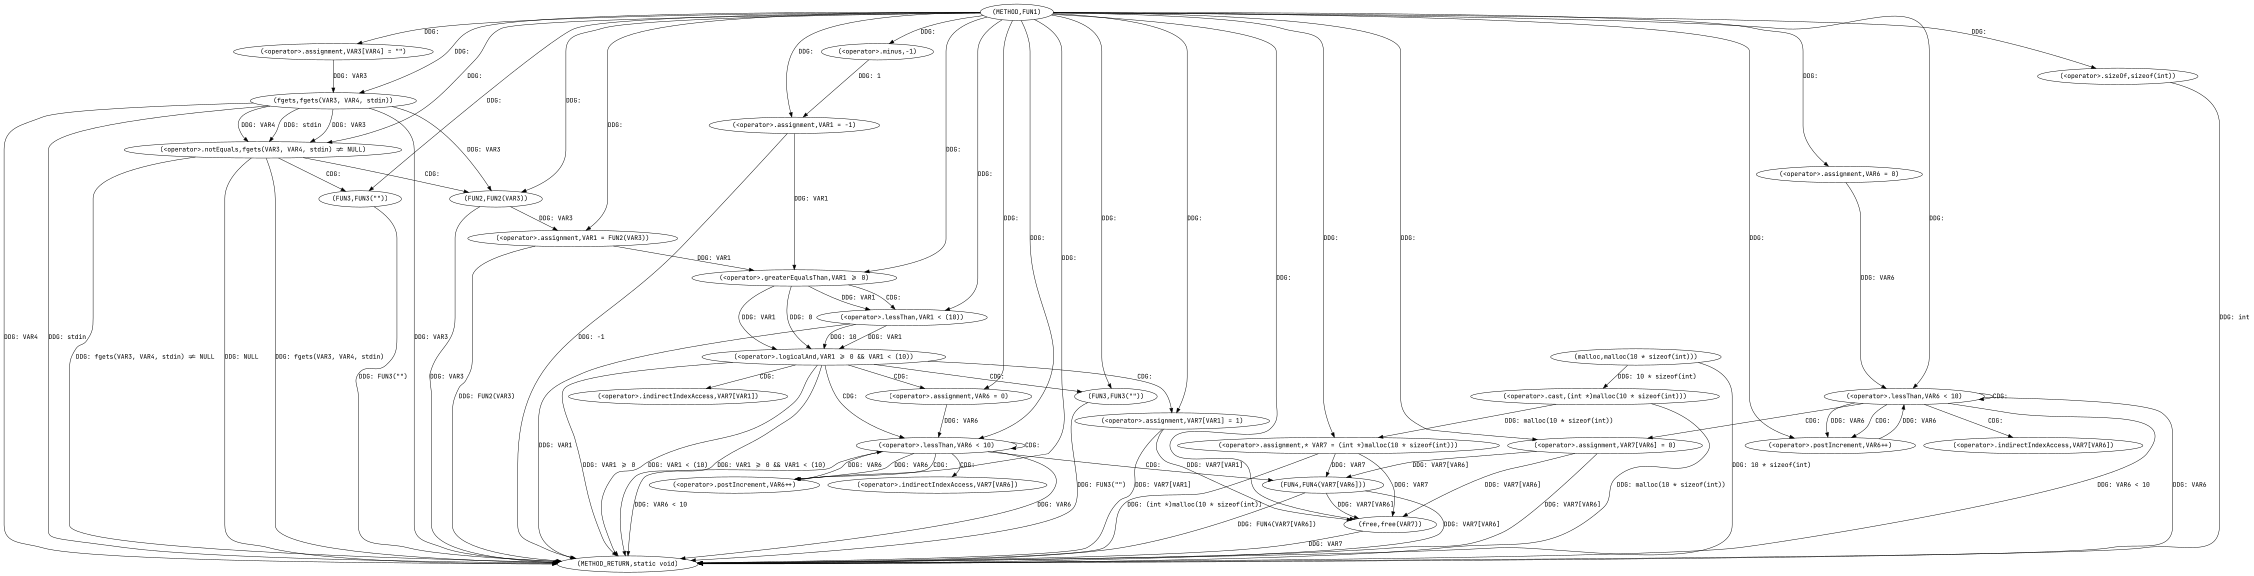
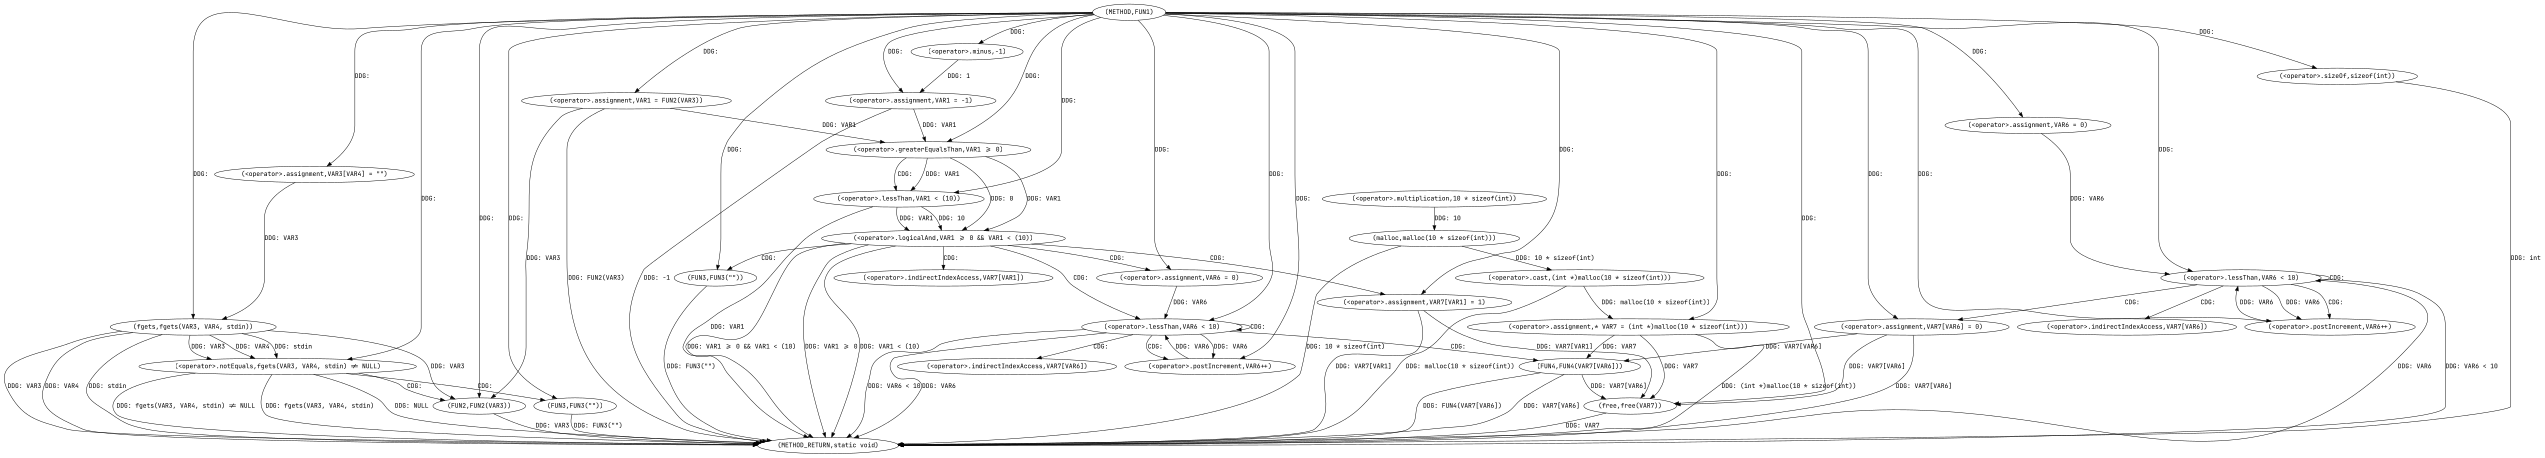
  digraph {
    fontname="JetBrains Mono"
    node [fontname="JetBrains Mono"]
    edge [fontname="JetBrains Mono"]
    n1 [label="(METHOD,FUN1)"]
    n2 [label="(<operator>.assignment,VAR1 = -1)"]
    n3 [label="(<operator>.minus,-1)"]
    n4 [label="(<operator>.assignment,VAR3[VAR4] = \"\")"]
    n5 [label="(<operator>.notEquals,fgets(VAR3, VAR4, stdin) != NULL)"]
    n6 [label="(fgets,fgets(VAR3, VAR4, stdin))"]
    n7 [label="(<operator>.assignment,VAR1 = FUN2(VAR3))"]
    n8 [label="(FUN2,FUN2(VAR3))"]
    n9 [label="(FUN3,FUN3(\"\"))"]
    n10 [label="(<operator>.assignment,* VAR7 = (int *)malloc(10 * sizeof(int)))"]
    n11 [label="(<operator>.sizeOf,sizeof(int))"]
    n12 [label="(<operator>.assignment,VAR6 = 0)"]
    n13 [label="(<operator>.lessThan,VAR6 < 10)"]
    n14 [label="(<operator>.postIncrement,VAR6++)"]
    n15 [label="(<operator>.assignment,VAR7[VAR6] = 0)"]
    n16 [label="(<operator>.greaterEqualsThan,VAR1 >= 0)"]
    n17 [label="(<operator>.lessThan,VAR1 < (10))"]
    n18 [label="(<operator>.assignment,VAR7[VAR1] = 1)"]
    n19 [label="(<operator>.assignment,VAR6 = 0)"]
    n20 [label="(<operator>.lessThan,VAR6 < 10)"]
    n21 [label="(<operator>.postIncrement,VAR6++)"]
    n22 [label="(FUN3,FUN3(\"\"))"]
    n23 [label="(free,free(VAR7))"]
    n24 [label="(METHOD_RETURN,static void)"]
    n25 [label="(FUN4,FUN4(VAR7[VAR6]))"]
+   n26 [label="(<operator>.multiplication,10 * sizeof(int))"]
    n27 [label="(malloc,malloc(10 * sizeof(int)))"]
    n28 [label="(<operator>.indirectIndexAccess,VAR7[VAR6])"]
    n29 [label="(<operator>.logicalAnd,VAR1 >= 0 && VAR1 < (10))"]
    n30 [label="(<operator>.indirectIndexAccess,VAR7[VAR6])"]
    n31 [label="(<operator>.cast,(int *)malloc(10 * sizeof(int)))"]
    n32 [label="(<operator>.indirectIndexAccess,VAR7[VAR1])"]
    n1 -> n2 [label="DDG: "]
    n1 -> n3 [label="DDG: "]
    n1 -> n4 [label="DDG: "]
    n1 -> n5 [label="DDG: "]
    n1 -> n6 [label="DDG: "]
    n1 -> n7 [label="DDG: "]
    n1 -> n8 [label="DDG: "]
    n1 -> n9 [label="DDG: "]
    n1 -> n10 [label="DDG: "]
    n1 -> n11 [label="DDG: "]
    n1 -> n12 [label="DDG: "]
    n1 -> n13 [label="DDG: "]
    n1 -> n14 [label="DDG: "]
    n1 -> n15 [label="DDG: "]
    n1 -> n16 [label="DDG: "]
    n1 -> n17 [label="DDG: "]
    n1 -> n18 [label="DDG: "]
    n1 -> n19 [label="DDG: "]
    n1 -> n20 [label="DDG: "]
    n1 -> n21 [label="DDG: "]
    n1 -> n22 [label="DDG: "]
    n1 -> n23 [label="DDG: "]
    n2 -> n16 [label="DDG: VAR1"]
    n2 -> n24 [label="DDG: -1"]
    n3 -> n2 [label="DDG: 1"]
    n4 -> n6 [label="DDG: VAR3"]
    n5 -> n8 [label="CDG: "]
    n5 -> n9 [label="CDG: "]
    n5 -> n24 [label="DDG: fgets(VAR3, VAR4, stdin) != NULL"]
    n5 -> n24 [label="DDG: NULL"]
    n5 -> n24 [label="DDG: fgets(VAR3, VAR4, stdin)"]
    n6 -> n5 [label="DDG: VAR3"]
    n6 -> n5 [label="DDG: VAR4"]
    n6 -> n5 [label="DDG: stdin"]
    n6 -> n8 [label="DDG: VAR3"]
    n6 -> n24 [label="DDG: VAR4"]
    n6 -> n24 [label="DDG: stdin"]
    n6 -> n24 [label="DDG: VAR3"]
    n7 -> n16 [label="DDG: VAR1"]
    n7 -> n24 [label="DDG: FUN2(VAR3)"]
-   n8 -> n7 [label="DDG: VAR3"]
+   n7 -> n8 [label="DDG: VAR3"]
    n8 -> n24 [label="DDG: VAR3"]
    n9 -> n24 [label="DDG: FUN3(\"\")"]
    n10 -> n23 [label="DDG: VAR7"]
    n10 -> n24 [label="DDG: (int *)malloc(10 * sizeof(int))"]
    n10 -> n25 [label="DDG: VAR7"]
    n11 -> n24 [label="DDG: int"]
    n12 -> n13 [label="DDG: VAR6"]
    n13 -> n13 [label="CDG: "]
    n13 -> n14 [label="DDG: VAR6"]
    n13 -> n14 [label="CDG: "]
    n13 -> n15 [label="CDG: "]
    n13 -> n24 [label="DDG: VAR6"]
    n13 -> n24 [label="DDG: VAR6 < 10"]
    n13 -> n28 [label="CDG: "]
    n14 -> n13 [label="DDG: VAR6"]
    n15 -> n23 [label="DDG: VAR7[VAR6]"]
    n15 -> n24 [label="DDG: VAR7[VAR6]"]
    n15 -> n25 [label="DDG: VAR7[VAR6]"]
    n16 -> n17 [label="DDG: VAR1"]
    n16 -> n17 [label="CDG: "]
    n16 -> n29 [label="DDG: VAR1"]
    n16 -> n29 [label="DDG: 0"]
    n17 -> n24 [label="DDG: VAR1"]
    n17 -> n29 [label="DDG: VAR1"]
    n17 -> n29 [label="DDG: 10"]
    n18 -> n23 [label="DDG: VAR7[VAR1]"]
    n18 -> n24 [label="DDG: VAR7[VAR1]"]
    n19 -> n20 [label="DDG: VAR6"]
    n20 -> n20 [label="CDG: "]
    n20 -> n21 [label="DDG: VAR6"]
    n20 -> n21 [label="CDG: "]
    n20 -> n24 [label="DDG: VAR6 < 10"]
    n20 -> n24 [label="DDG: VAR6"]
    n20 -> n25 [label="CDG: "]
    n20 -> n30 [label="CDG: "]
    n21 -> n20 [label="DDG: VAR6"]
    n22 -> n24 [label="DDG: FUN3(\"\")"]
    n23 -> n24 [label="DDG: VAR7"]
    n25 -> n23 [label="DDG: VAR7[VAR6]"]
    n25 -> n24 [label="DDG: VAR7[VAR6]"]
    n25 -> n24 [label="DDG: FUN4(VAR7[VAR6])"]
+   n26 -> n27 [label="DDG: 10"]
    n27 -> n24 [label="DDG: 10 * sizeof(int)"]
    n27 -> n31 [label="DDG: 10 * sizeof(int)"]
    n29 -> n18 [label="CDG: "]
    n29 -> n19 [label="CDG: "]
    n29 -> n20 [label="CDG: "]
    n29 -> n22 [label="CDG: "]
    n29 -> n24 [label="DDG: VAR1 < (10)"]
    n29 -> n24 [label="DDG: VAR1 >= 0 && VAR1 < (10)"]
    n29 -> n24 [label="DDG: VAR1 >= 0"]
    n29 -> n32 [label="CDG: "]
    n31 -> n10 [label="DDG: malloc(10 * sizeof(int))"]
    n31 -> n24 [label="DDG: malloc(10 * sizeof(int))"]
  }
